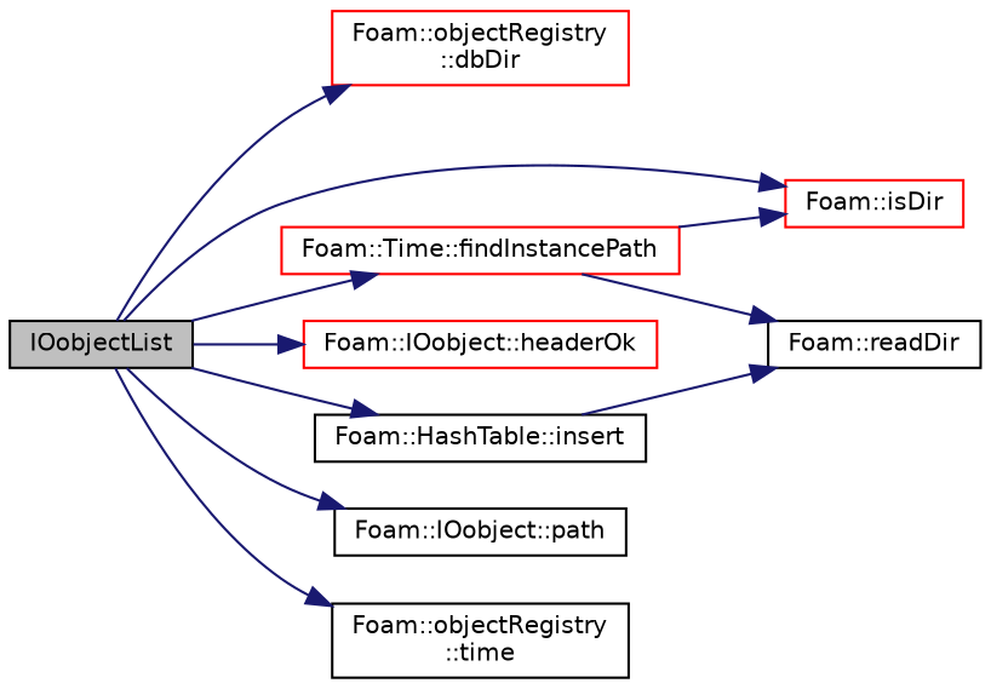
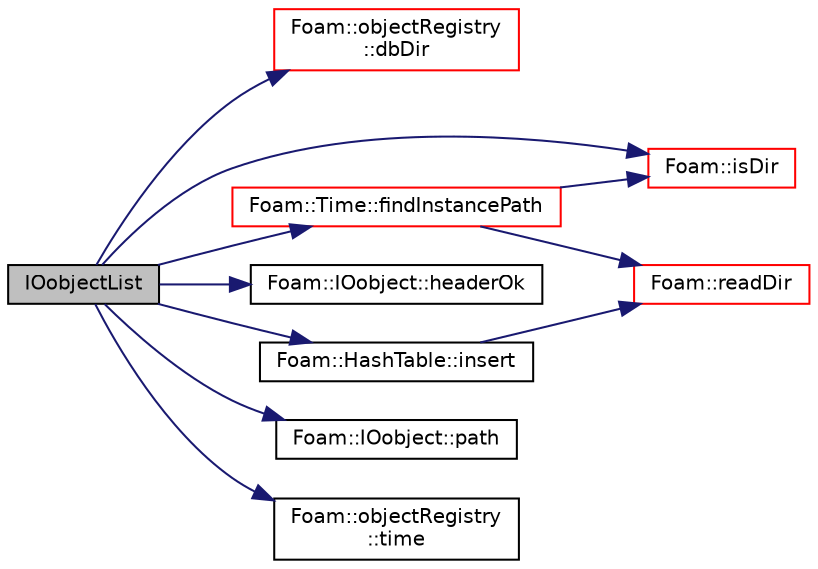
  digraph {
    rankdir=LR
    node [color=red fontname=Helvetica fontsize=10 shape=record]
    edge [color=midnightblue fontname=Helvetica fontsize=10 labelfontname=Helvetica labelfontsize=10 style=solid]
    n1 [color=black fillcolor=grey75 fontcolor=black height=0.2 label=IOobjectList style=filled width=0.4]
    n2 [height=0.2 label="Foam::objectRegistry\l::dbDir" width=0.4]
    n3 [height=0.2 label="Foam::Time::findInstancePath" width=0.4]
    n4 [height=0.2 label="Foam::isDir" width=0.4]
-   n5 [height=0.2 label="Foam::IOobject::headerOk" width=0.4]
+   n5 [color=black height=0.2 label="Foam::IOobject::headerOk" width=0.4]
    n6 [color=black height=0.2 label="Foam::HashTable::insert" width=0.4]
    n7 [color=black height=0.2 label="Foam::IOobject::path" width=0.4]
    n8 [color=black height=0.2 label="Foam::objectRegistry\l::time" width=0.4]
-   n9 [color=black height=0.2 label="Foam::readDir" width=0.4]
+   n9 [height=0.2 label="Foam::readDir" width=0.4]
    n1 -> n2
    n1 -> n3
    n1 -> n4
    n1 -> n5
    n1 -> n6
    n1 -> n7
    n1 -> n8
    n3 -> n4
    n3 -> n9
    n6 -> n9
  }
